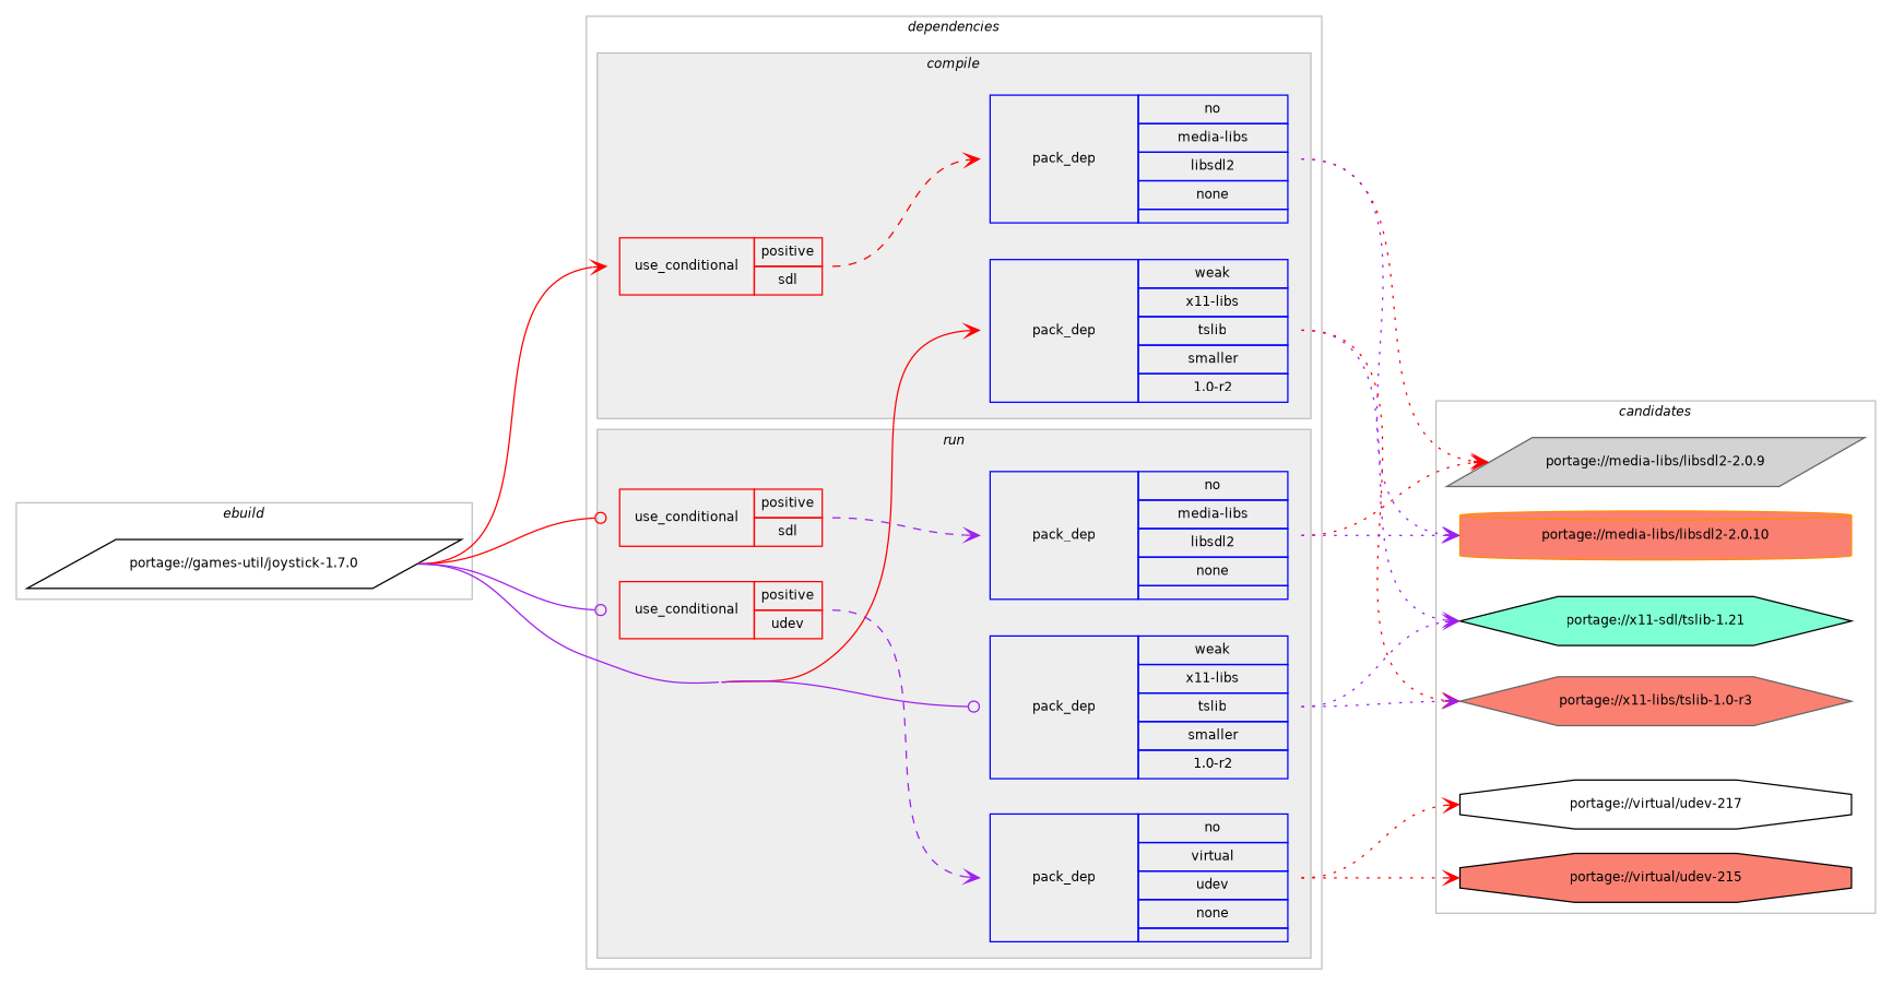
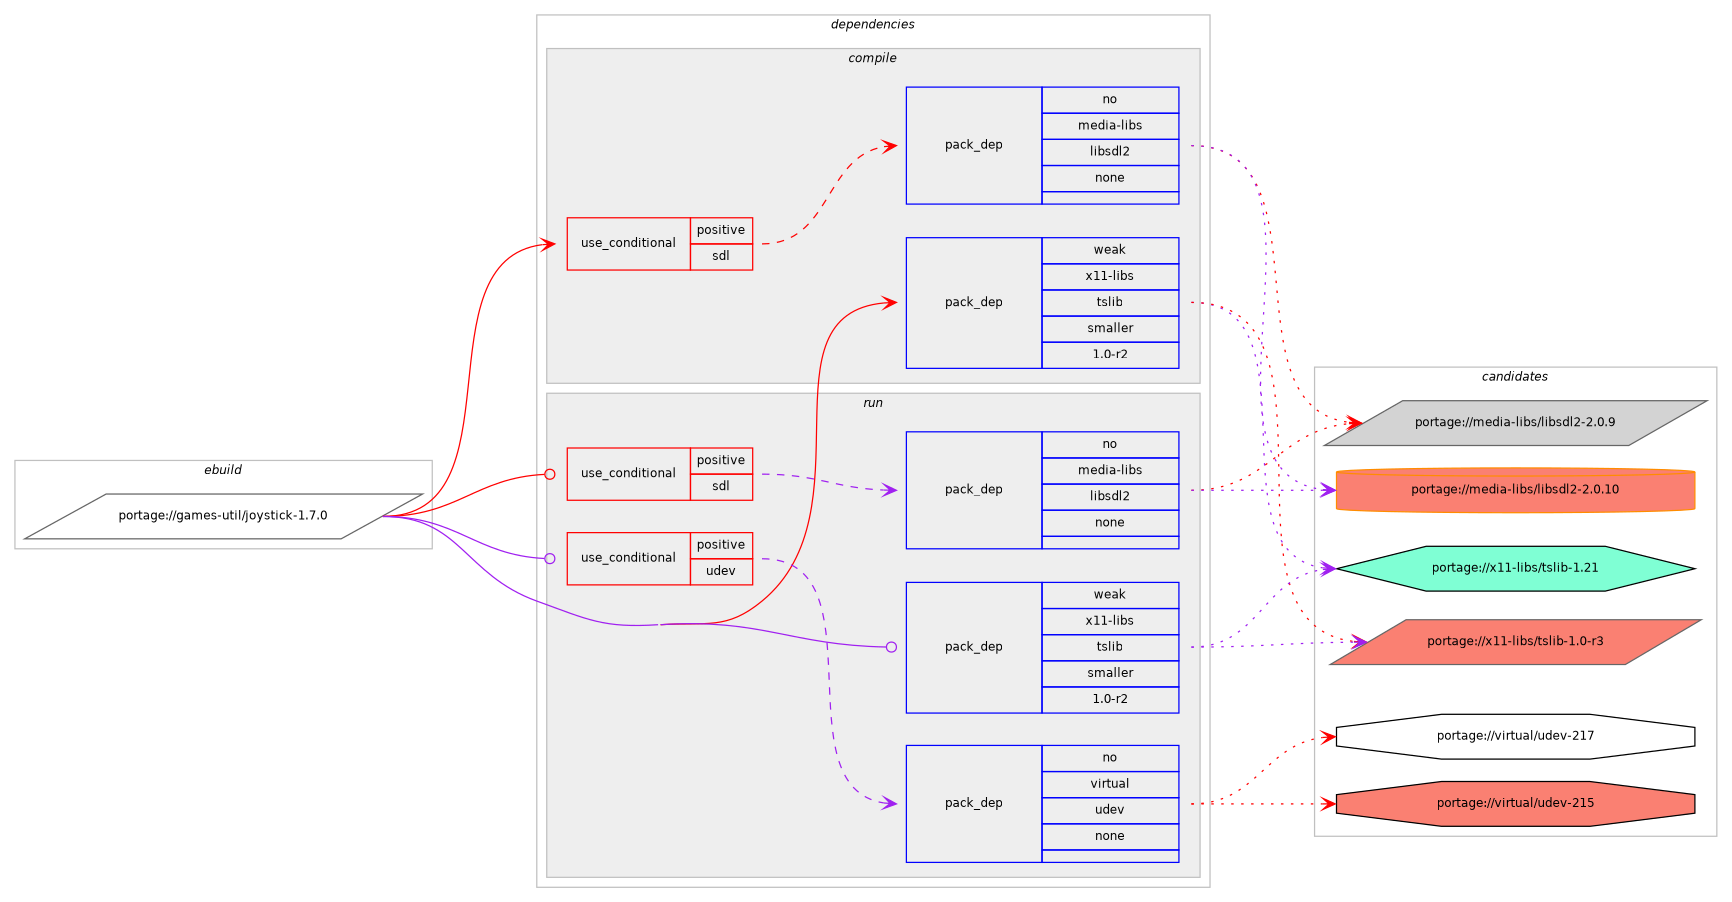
  digraph {
    compound=true
    concentrate=true
    fontname=Helvetica
    fontsize=10
    newrank=true
    rankdir=LR
    ranksep=1.5
    node [color=blue fontname=Helvetica fontsize=10 shape=none]
    edge [arrowhead=vee color=red headport=w style=dotted tailport=e weight=100]
-   n1 [color=black fillcolor=white label="portage://games-util/joystick-1.7.0" shape=parallelogram style=filled width=4]
+   n1 [color=gray40 fillcolor=white label="portage://games-util/joystick-1.7.0" shape=parallelogram style=filled width=4]
    n2 [label=<<TABLE BORDER="0" CELLBORDER="1" CELLSPACING="0" CELLPADDING="4" WIDTH="220"><TR><TD ROWSPAN="6" CELLPADDING="30">pack_dep</TD></TR><TR><TD WIDTH="110">no</TD></TR><TR><TD>media-libs</TD></TR><TR><TD>libsdl2</TD></TR><TR><TD>none</TD></TR><TR><TD></TD></TR></TABLE>>]
    n3 [color=red label=<<TABLE BORDER="0" CELLBORDER="1" CELLSPACING="0" CELLPADDING="4"><TR><TD ROWSPAN="3" CELLPADDING="10">use_conditional</TD></TR><TR><TD>positive</TD></TR><TR><TD>sdl</TD></TR></TABLE>>]
    n4 [label=<<TABLE BORDER="0" CELLBORDER="1" CELLSPACING="0" CELLPADDING="4" WIDTH="220"><TR><TD ROWSPAN="6" CELLPADDING="30">pack_dep</TD></TR><TR><TD WIDTH="110">weak</TD></TR><TR><TD>x11-libs</TD></TR><TR><TD>tslib</TD></TR><TR><TD>smaller</TD></TR><TR><TD>1.0-r2</TD></TR></TABLE>>]
    n5 [label=<<TABLE BORDER="0" CELLBORDER="1" CELLSPACING="0" CELLPADDING="4" WIDTH="220"><TR><TD ROWSPAN="6" CELLPADDING="30">pack_dep</TD></TR><TR><TD WIDTH="110">no</TD></TR><TR><TD>media-libs</TD></TR><TR><TD>libsdl2</TD></TR><TR><TD>none</TD></TR><TR><TD></TD></TR></TABLE>>]
    n6 [color=red label=<<TABLE BORDER="0" CELLBORDER="1" CELLSPACING="0" CELLPADDING="4"><TR><TD ROWSPAN="3" CELLPADDING="10">use_conditional</TD></TR><TR><TD>positive</TD></TR><TR><TD>sdl</TD></TR></TABLE>>]
    n7 [label=<<TABLE BORDER="0" CELLBORDER="1" CELLSPACING="0" CELLPADDING="4" WIDTH="220"><TR><TD ROWSPAN="6" CELLPADDING="30">pack_dep</TD></TR><TR><TD WIDTH="110">no</TD></TR><TR><TD>virtual</TD></TR><TR><TD>udev</TD></TR><TR><TD>none</TD></TR><TR><TD></TD></TR></TABLE>>]
    n8 [color=red label=<<TABLE BORDER="0" CELLBORDER="1" CELLSPACING="0" CELLPADDING="4"><TR><TD ROWSPAN="3" CELLPADDING="10">use_conditional</TD></TR><TR><TD>positive</TD></TR><TR><TD>udev</TD></TR></TABLE>>]
    n9 [label=<<TABLE BORDER="0" CELLBORDER="1" CELLSPACING="0" CELLPADDING="4" WIDTH="220"><TR><TD ROWSPAN="6" CELLPADDING="30">pack_dep</TD></TR><TR><TD WIDTH="110">weak</TD></TR><TR><TD>x11-libs</TD></TR><TR><TD>tslib</TD></TR><TR><TD>smaller</TD></TR><TR><TD>1.0-r2</TD></TR></TABLE>>]
    n10 [color=gray40 fillcolor=lightgrey label="portage://media-libs/libsdl2-2.0.9" shape=parallelogram style=filled width=4]
    n11 [color=darkorange fillcolor=salmon label="portage://media-libs/libsdl2-2.0.10" shape=cylinder style=filled width=4]
-   n12 [color=black fillcolor=aquamarine label="portage://x11-sdl/tslib-1.21" shape=hexagon style=filled width=4]
-   n13 [color=gray40 fillcolor=salmon label="portage://x11-libs/tslib-1.0-r3" shape=hexagon style=filled width=4]
+   n12 [color=black fillcolor=aquamarine label="portage://x11-libs/tslib-1.21" shape=hexagon style=filled width=4]
+   n13 [color=gray40 fillcolor=salmon label="portage://x11-libs/tslib-1.0-r3" shape=parallelogram style=filled width=4]
    n14 [color=black fillcolor=white label="portage://virtual/udev-217" shape=octagon style=filled width=4]
    n15 [color=black fillcolor=salmon label="portage://virtual/udev-215" shape=octagon style=filled width=4]
    subgraph cluster_1 {
      color=gray
      label=<<i>ebuild</i>>
      rank=same
      n1
    }
    subgraph cluster_2 {
      color=gray
      label=<<i>dependencies</i>>
      subgraph cluster_3 {
        color=gray
        fillcolor="#eeeeee"
        label=<<i>compile</i>>
        style=filled
        subgraph sub_4 {
          color=gray
          fillcolor="#eeeeee"
          label=<<i>compile</i>>
          style=filled
          n3
          subgraph sub_5 {
            color=gray
            fillcolor="#eeeeee"
            label=<<i>compile</i>>
            style=filled
            n2
          }
        }
        subgraph sub_6 {
          color=gray
          fillcolor="#eeeeee"
          label=<<i>compile</i>>
          style=filled
          n4
        }
      }
      subgraph cluster_7 {
        color=gray
        fillcolor="#eeeeee"
        label=<<i>compile and run</i>>
        style=filled
      }
      subgraph cluster_8 {
        color=gray
        fillcolor="#eeeeee"
        label=<<i>run</i>>
        style=filled
        subgraph sub_9 {
          color=gray
          fillcolor="#eeeeee"
          label=<<i>run</i>>
          style=filled
          n6
          subgraph sub_10 {
            color=gray
            fillcolor="#eeeeee"
            label=<<i>run</i>>
            style=filled
            n5
          }
        }
        subgraph sub_11 {
          color=gray
          fillcolor="#eeeeee"
          label=<<i>run</i>>
          style=filled
          n8
          subgraph sub_12 {
            color=gray
            fillcolor="#eeeeee"
            label=<<i>run</i>>
            style=filled
            n7
          }
        }
        subgraph sub_13 {
          color=gray
          fillcolor="#eeeeee"
          label=<<i>run</i>>
          style=filled
          n9
        }
      }
    }
    subgraph cluster_14 {
      color=gray
      label=<<i>candidates</i>>
      rank=same
      subgraph sub_15 {
        color=black
        label=<<i>candidates</i>>
        nodesep=1
        rank=same
        n10
        n11
      }
      subgraph sub_16 {
        color=black
        label=<<i>candidates</i>>
        nodesep=1
        rank=same
        n12
        n13
      }
      subgraph sub_17 {
        color=black
        label=<<i>candidates</i>>
        nodesep=1
        rank=same
        n10
        n11
      }
      subgraph sub_18 {
        color=black
        label=<<i>candidates</i>>
        nodesep=1
        rank=same
        n14
        n15
      }
      subgraph sub_19 {
        color=black
        label=<<i>candidates</i>>
        nodesep=1
        rank=same
        n12
        n13
      }
    }
    n1 -> n3 [style=solid weight=20]
    n1 -> n4 [style=solid weight=20]
    n1 -> n6 [arrowhead=odot style=solid weight=20]
    n1 -> n8 [arrowhead=odot color=purple style=solid weight=20]
    n1 -> n9 [arrowhead=odot color=purple style=solid weight=20]
    n2 -> n10
    n2 -> n11 [color=purple]
    n3 -> n2 [style=dashed weight=20]
    n4 -> n12 [color=purple]
    n4 -> n13
    n5 -> n10
    n5 -> n11 [color=purple]
    n6 -> n5 [color=purple style=dashed weight=20]
    n7 -> n14
    n7 -> n15
    n8 -> n7 [color=purple style=dashed weight=20]
    n9 -> n12 [color=purple]
    n9 -> n13 [color=purple]
  }
